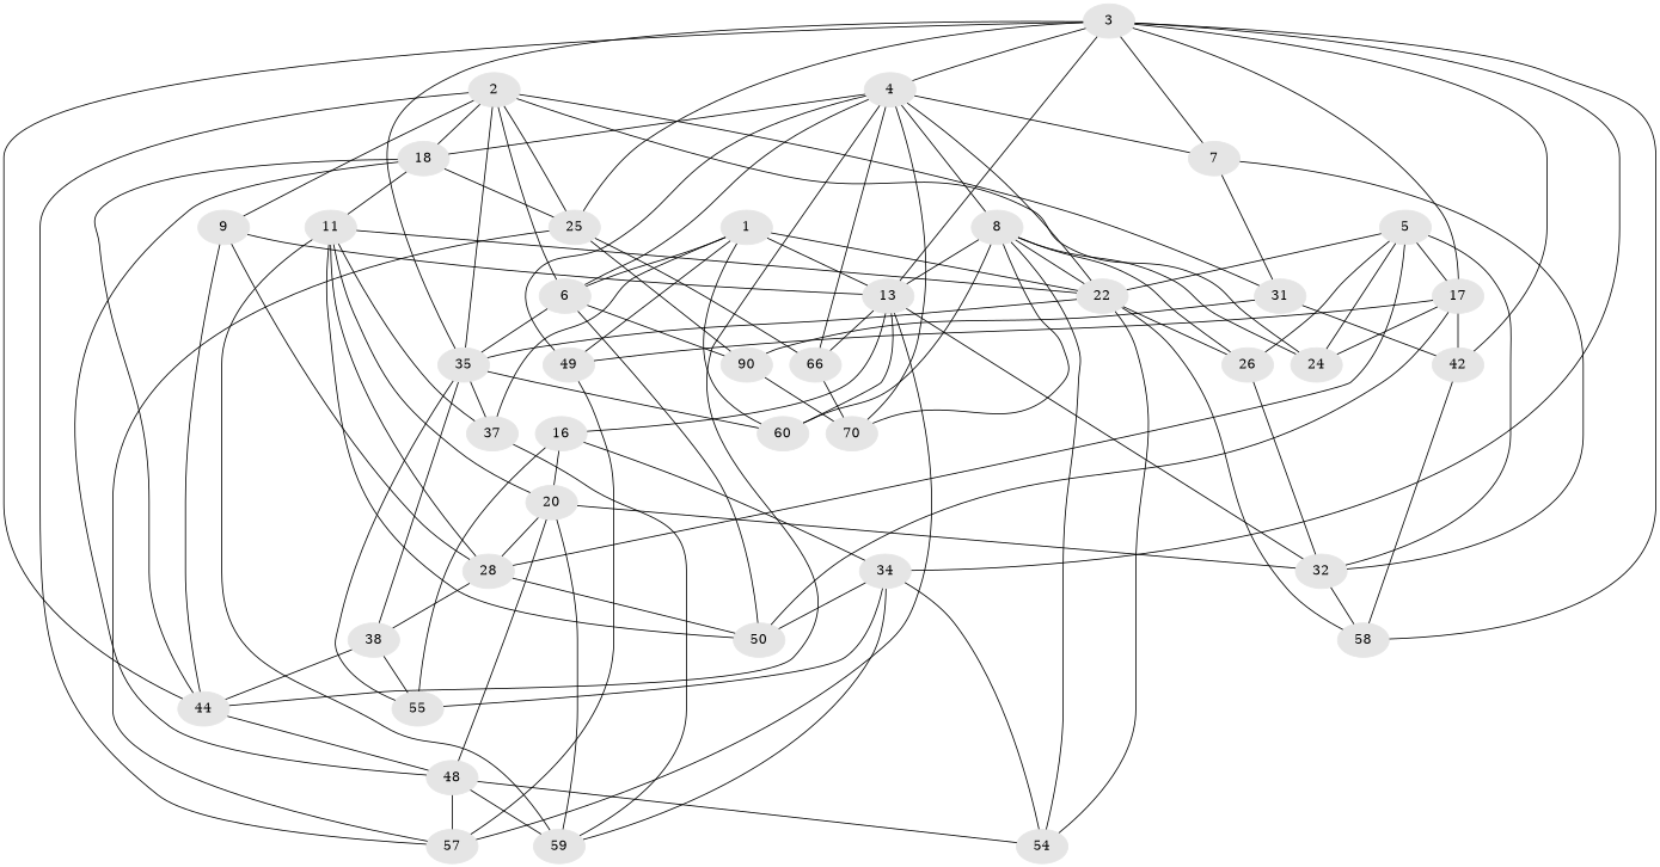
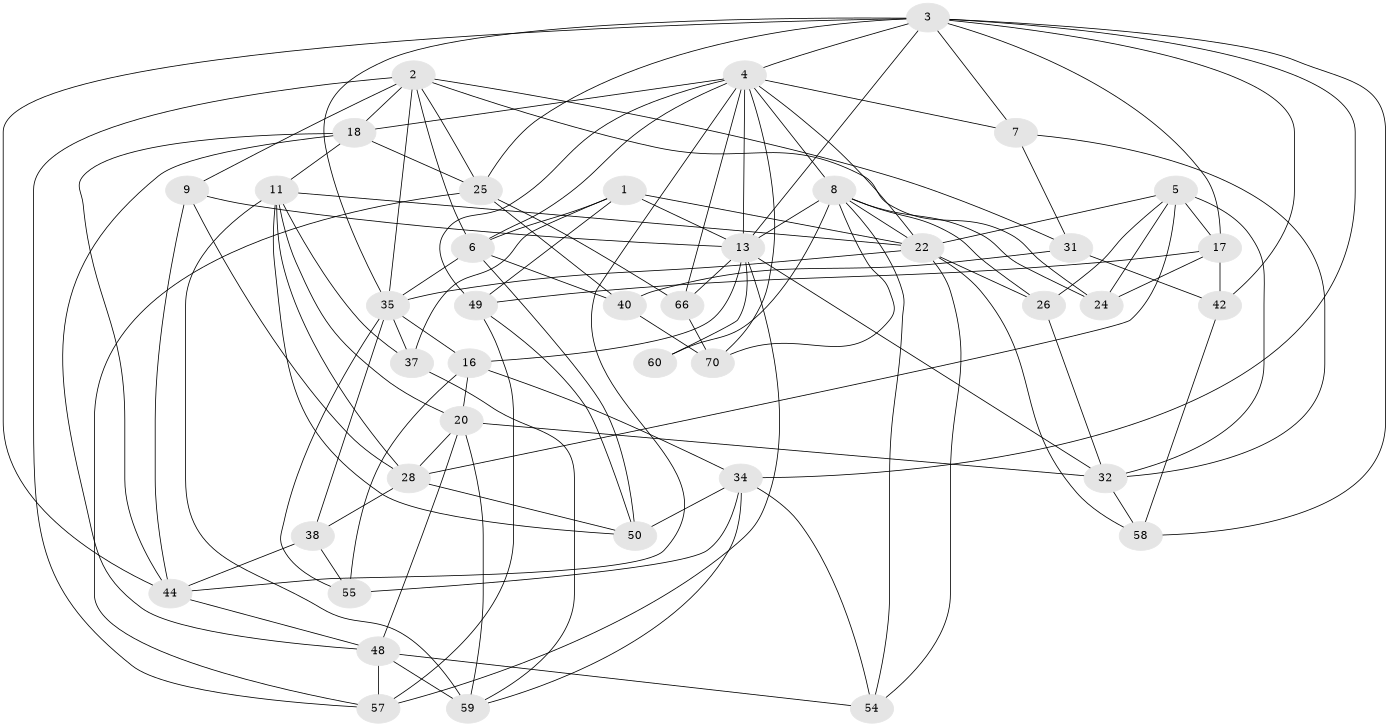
  graph {
    node [color=gray90 style=filled]
    1 [super="+80"]
    6 [super="+52"]
    13 [super="+61+14+23"]
    22 [super="+36+75"]
    37
    49
    60
    35 [super="+69"]
-   40 [label=90]
+   40
    50 [super="+53"]
    57 [super="+65"]
    66
    32 [super="+56"]
    16
    58
    26
    54
    59 [super="+73"]
    2 [super="+67+18"]
    9
    n21 [label=18 super="+47"]
    24
    25 [super="+39"]
    31
    44 [super="+79"]
    28 [super="+63+68"]
    11 [super="+15"]
    48 [super="+51+76"]
    42
    55
    38
    3 [super="+21"]
    4 [super="+77+19"]
    7
    17 [super="+41"]
    34 [super="+71"]
    8 [super="+43+72"]
    70
    5 [super="+33+12"]
    20 [super="+45"]
    1 -- 6
    1 -- 13
    1 -- 22
    1 -- 37
    1 -- 49
-   1 -- 60
    6 -- 35
    6 -- 40
    6 -- 50 [weight=2]
    13 -- 60
    13 -- 57
    13 -- 66
    13 -- 32
    13 -- 16
    22 -- 35
    22 -- 58
    22 -- 26
    22 -- 54
    37 -- 59
    49 -- 57
    35 -- 37
-   35 -- 60
+   35 -- 16
    35 -- 55
    35 -- 38
    40 -- 70
    66 -- 70
    32 -- 58
    16 -- 55
    16 -- 34
    16 -- 20
    26 -- 32
    2 -- 6
    2 -- 35
    2 -- 57
    2 -- 9
    2 -- n21
    2 -- 24
    2 -- 25
    2 -- 31
    9 -- 13
    9 -- 44
    9 -- 28
    n21 -- 25
    n21 -- 44
    n21 -- 11
    n21 -- 48
    25 -- 40
    25 -- 57
    25 -- 66
    31 -- 40
    31 -- 42
    44 -- 48
    28 -- 50
    28 -- 38
    11 -- 22
    11 -- 37
    11 -- 50
    11 -- 59
    11 -- 28
    11 -- 20
    48 -- 57 [weight=2]
    48 -- 54
    48 -- 59 [weight=2]
    42 -- 58
    38 -- 44
    38 -- 55
    3 -- 13
    3 -- 35
    3 -- 58
    3 -- 25
    3 -- 44
    3 -- 42
    3 -- 4
    3 -- 7
    3 -- 17
    3 -- 34
    4 -- 6
+   4 -- 13
    4 -- 22 [weight=2]
    4 -- 49
    4 -- 66
    4 -- n21
    4 -- 44
    4 -- 7
    4 -- 8
    4 -- 70
    7 -- 32
    7 -- 31
    17 -- 49
-   17 -- 50
+   49 -- 50
    17 -- 24
    17 -- 42
    34 -- 50
    34 -- 54
    34 -- 59
    34 -- 55
    8 -- 13
    8 -- 22
    8 -- 60
    8 -- 26
    8 -- 54
    8 -- 24
    8 -- 70
    5 -- 22
    5 -- 32
    5 -- 26
    5 -- 24
    5 -- 28 [weight=3]
    5 -- 17
    20 -- 32
    20 -- 59
    20 -- 28
    20 -- 48
  }
